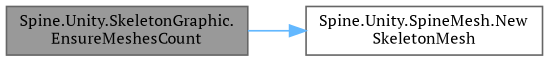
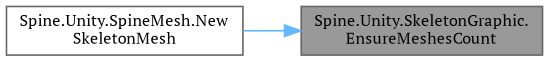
  digraph {
    rankdir=LR
    fontname="PT Serif"
    node [fontname="PT Serif" fontsize=10 shape=box style=filled]
    n1 [color=gray40 fillcolor=grey60 fontcolor=black height=0.2 label="Spine.Unity.SkeletonGraphic.\lEnsureMeshesCount" width=0.4]
    n2 [color=grey40 fillcolor=white height=0.2 label="Spine.Unity.SpineMesh.New\lSkeletonMesh" width=0.4]
-   n1 -> n2 [color=steelblue1 fontname="PT Serif" fontsize=10 labelfontname=Helvetica labelfontsize=10 style=solid]
+   n2 -> n1 [color=steelblue1 fontname="PT Serif" fontsize=10 labelfontname=Helvetica labelfontsize=10 style=solid]
  }
